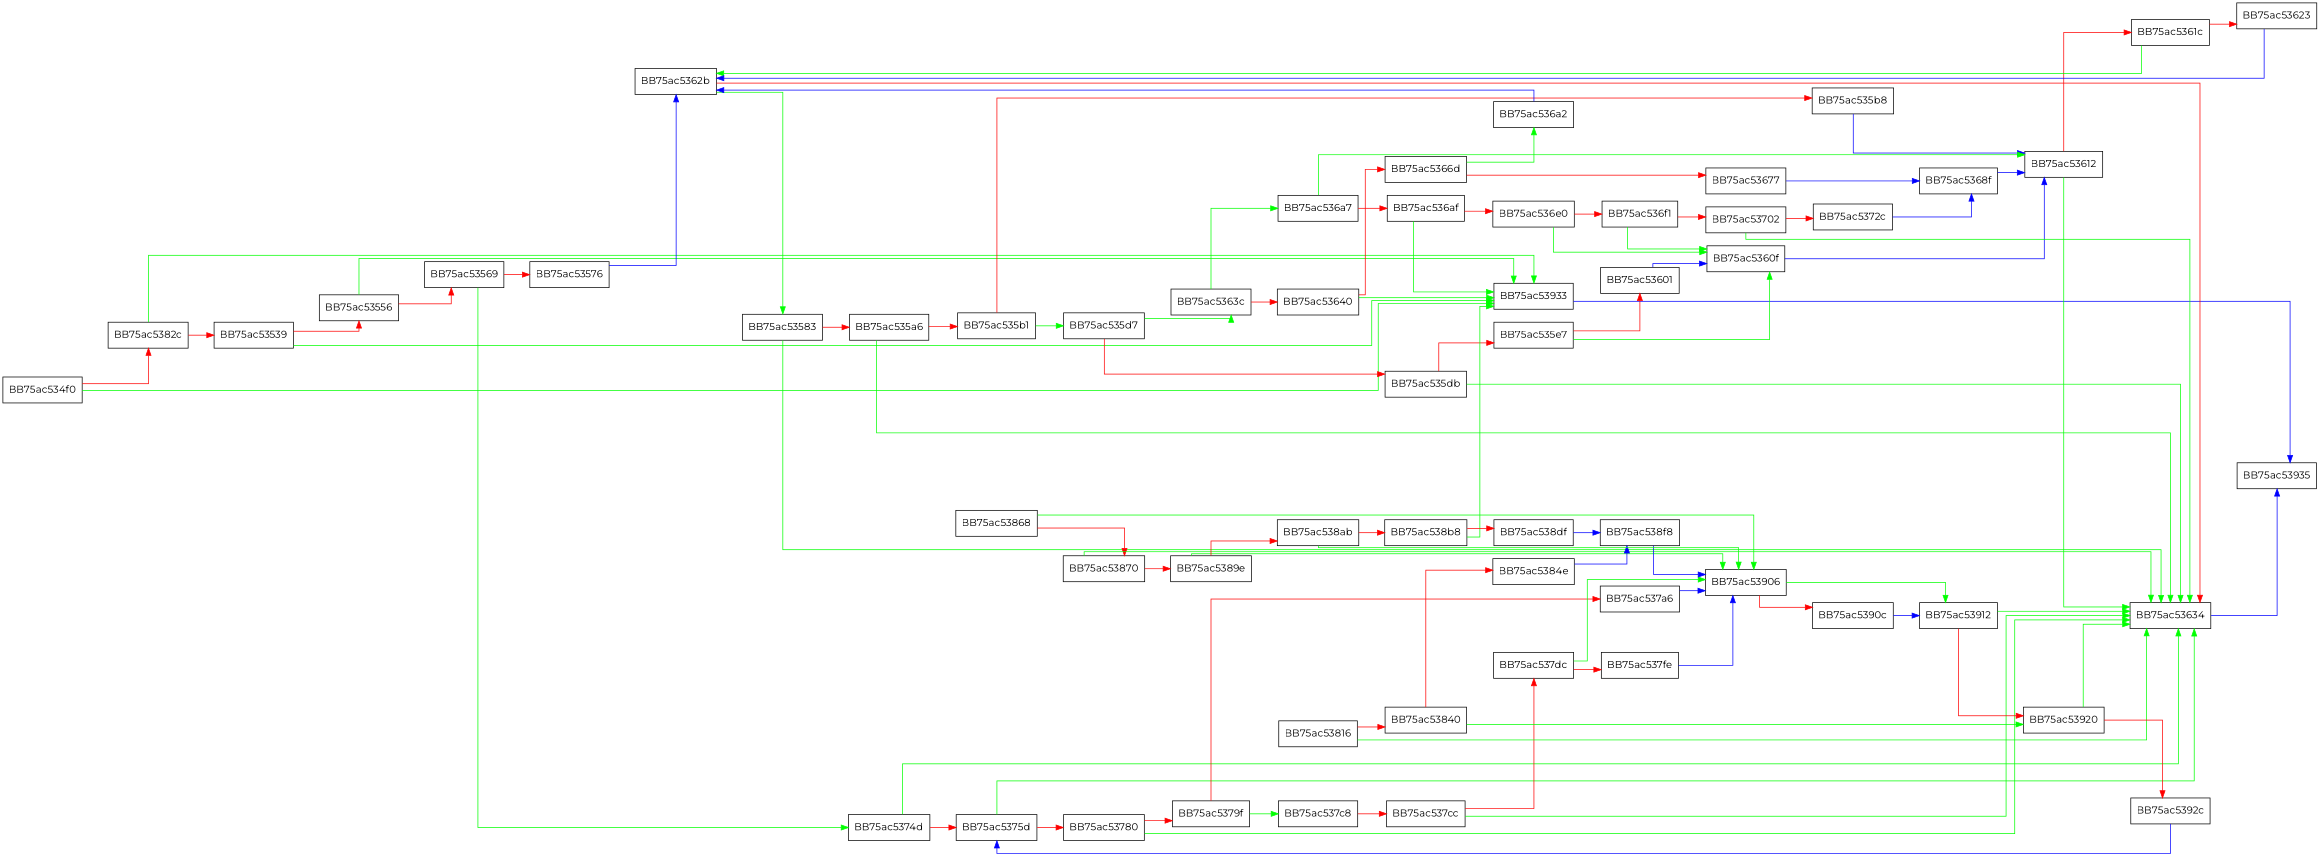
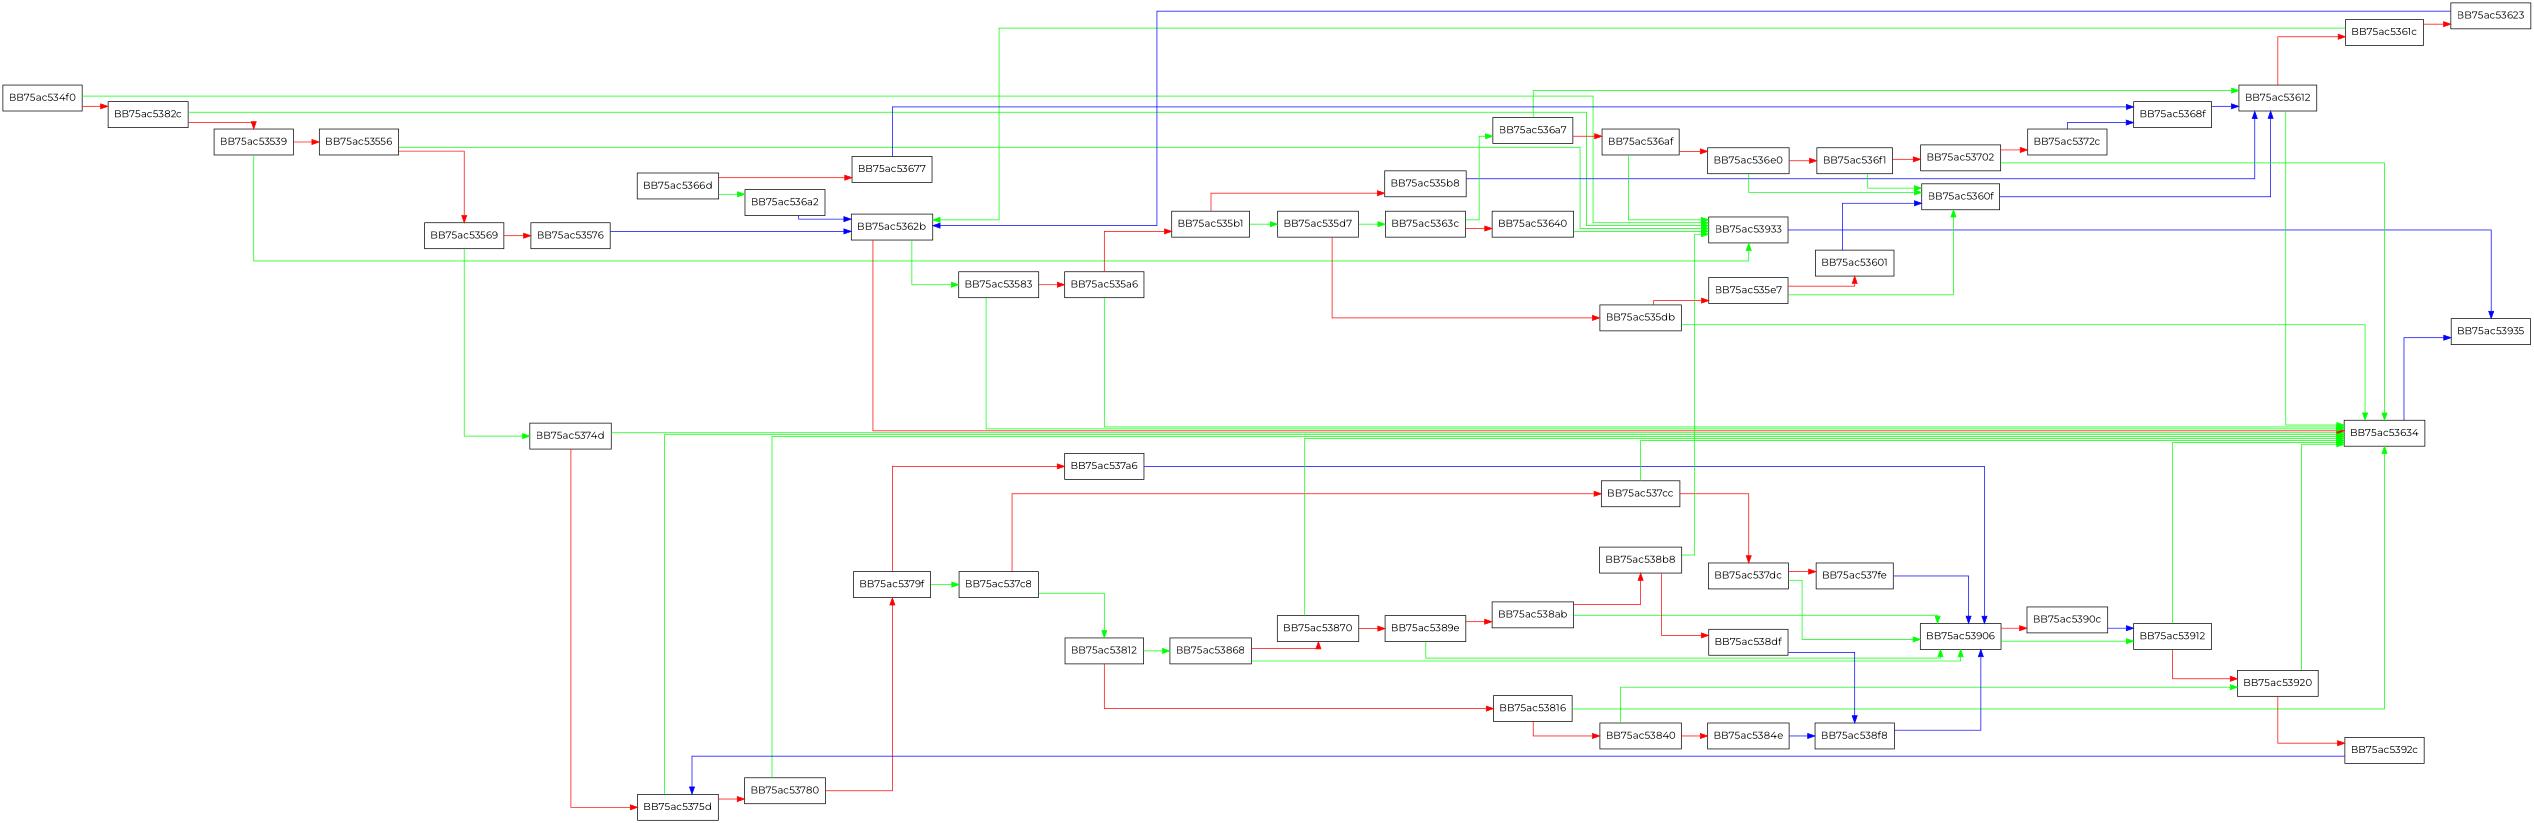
  digraph {
    fontname=Montserrat
    rankdir=LR
    splines=ortho
    node [fontname=Montserrat shape=box]
    edge [color=green fontname=Montserrat]
    BB75ac534f0
    BB75ac53933
    n3 [label=BB75ac5382c]
    BB75ac53935
    BB75ac53539
    BB75ac53556
    BB75ac53569
    BB75ac5374d
    BB75ac53576
    BB75ac53634
    BB75ac5375d
    BB75ac5362b
    BB75ac53780
    BB75ac53583
    BB75ac535a6
    BB75ac535b1
    BB75ac535d7
    BB75ac535b8
    BB75ac5363c
    BB75ac535db
    BB75ac53612
    BB75ac536a7
    BB75ac53640
    BB75ac535e7
    BB75ac5361c
    BB75ac53623
    BB75ac536af
    BB75ac5366d
    BB75ac5360f
    BB75ac53601
    BB75ac536e0
    BB75ac536a2
    BB75ac53677
    BB75ac5368f
    BB75ac536f1
    BB75ac53702
    BB75ac5372c
    BB75ac5379f
    BB75ac537c8
    BB75ac537a6
+   BB75ac53812
    BB75ac537cc
    BB75ac53906
    BB75ac53868
    BB75ac53816
    BB75ac537dc
    BB75ac53912
    BB75ac5390c
    BB75ac53920
    BB75ac53870
    BB75ac53840
    BB75ac537fe
    BB75ac5389e
    BB75ac5384e
    BB75ac5392c
    BB75ac538f8
    BB75ac538ab
    BB75ac538b8
    BB75ac538df
    BB75ac534f0 -> BB75ac53933
    BB75ac534f0 -> n3 [color=red]
    BB75ac53933 -> BB75ac53935 [color=blue]
    n3 -> BB75ac53933
    n3 -> BB75ac53539 [color=red]
    BB75ac53539 -> BB75ac53933
    BB75ac53539 -> BB75ac53556 [color=red]
    BB75ac53556 -> BB75ac53933
    BB75ac53556 -> BB75ac53569 [color=red]
    BB75ac53569 -> BB75ac5374d
    BB75ac53569 -> BB75ac53576 [color=red]
    BB75ac5374d -> BB75ac53634
    BB75ac5374d -> BB75ac5375d [color=red]
    BB75ac53576 -> BB75ac5362b [color=blue]
    BB75ac53634 -> BB75ac53935 [color=blue]
    BB75ac5375d -> BB75ac53634
    BB75ac5375d -> BB75ac53780 [color=red]
    BB75ac5362b -> BB75ac53634 [color=red]
    BB75ac5362b -> BB75ac53583
    BB75ac53780 -> BB75ac53634
    BB75ac53780 -> BB75ac5379f [color=red]
    BB75ac53583 -> BB75ac53634
    BB75ac53583 -> BB75ac535a6 [color=red]
    BB75ac535a6 -> BB75ac53634
    BB75ac535a6 -> BB75ac535b1 [color=red]
    BB75ac535b1 -> BB75ac535d7
    BB75ac535b1 -> BB75ac535b8 [color=red]
    BB75ac535d7 -> BB75ac5363c
    BB75ac535d7 -> BB75ac535db [color=red]
    BB75ac535b8 -> BB75ac53612 [color=blue]
    BB75ac5363c -> BB75ac536a7
    BB75ac5363c -> BB75ac53640 [color=red]
    BB75ac535db -> BB75ac53634
    BB75ac535db -> BB75ac535e7 [color=red]
    BB75ac53612 -> BB75ac53634
    BB75ac53612 -> BB75ac5361c [color=red]
    BB75ac536a7 -> BB75ac53612
    BB75ac536a7 -> BB75ac536af [color=red]
    BB75ac53640 -> BB75ac53933
-   BB75ac53640 -> BB75ac5366d [color=red]
    BB75ac535e7 -> BB75ac5360f
    BB75ac535e7 -> BB75ac53601 [color=red]
    BB75ac5361c -> BB75ac5362b
    BB75ac5361c -> BB75ac53623 [color=red]
    BB75ac53623 -> BB75ac5362b [color=blue]
    BB75ac536af -> BB75ac53933
    BB75ac536af -> BB75ac536e0 [color=red]
    BB75ac5366d -> BB75ac536a2
    BB75ac5366d -> BB75ac53677 [color=red]
    BB75ac5360f -> BB75ac53612 [color=blue]
    BB75ac53601 -> BB75ac5360f [color=blue]
    BB75ac536e0 -> BB75ac5360f
    BB75ac536e0 -> BB75ac536f1 [color=red]
    BB75ac536a2 -> BB75ac5362b [color=blue]
    BB75ac53677 -> BB75ac5368f [color=blue]
    BB75ac5368f -> BB75ac53612 [color=blue]
    BB75ac536f1 -> BB75ac5360f
    BB75ac536f1 -> BB75ac53702 [color=red]
    BB75ac53702 -> BB75ac53634
    BB75ac53702 -> BB75ac5372c [color=red]
    BB75ac5372c -> BB75ac5368f [color=blue]
    BB75ac5379f -> BB75ac537c8
    BB75ac5379f -> BB75ac537a6 [color=red]
+   BB75ac537c8 -> BB75ac53812
    BB75ac537c8 -> BB75ac537cc [color=red]
    BB75ac537a6 -> BB75ac53906 [color=blue]
+   BB75ac53812 -> BB75ac53868
+   BB75ac53812 -> BB75ac53816 [color=red]
    BB75ac537cc -> BB75ac53634
    BB75ac537cc -> BB75ac537dc [color=red]
    BB75ac53906 -> BB75ac53912
    BB75ac53906 -> BB75ac5390c [color=red]
    BB75ac53868 -> BB75ac53906
    BB75ac53868 -> BB75ac53870 [color=red]
    BB75ac53816 -> BB75ac53634
    BB75ac53816 -> BB75ac53840 [color=red]
    BB75ac537dc -> BB75ac53906
    BB75ac537dc -> BB75ac537fe [color=red]
    BB75ac53912 -> BB75ac53634
    BB75ac53912 -> BB75ac53920 [color=red]
    BB75ac5390c -> BB75ac53912 [color=blue]
    BB75ac53920 -> BB75ac53634
    BB75ac53920 -> BB75ac5392c [color=red]
    BB75ac53870 -> BB75ac53634
    BB75ac53870 -> BB75ac5389e [color=red]
    BB75ac53840 -> BB75ac53920
    BB75ac53840 -> BB75ac5384e [color=red]
    BB75ac537fe -> BB75ac53906 [color=blue]
    BB75ac5389e -> BB75ac53906
    BB75ac5389e -> BB75ac538ab [color=red]
    BB75ac5384e -> BB75ac538f8 [color=blue]
    BB75ac5392c -> BB75ac5375d [color=blue]
    BB75ac538f8 -> BB75ac53906 [color=blue]
    BB75ac538ab -> BB75ac53906
    BB75ac538ab -> BB75ac538b8 [color=red]
    BB75ac538b8 -> BB75ac53933
    BB75ac538b8 -> BB75ac538df [color=red]
    BB75ac538df -> BB75ac538f8 [color=blue]
  }
